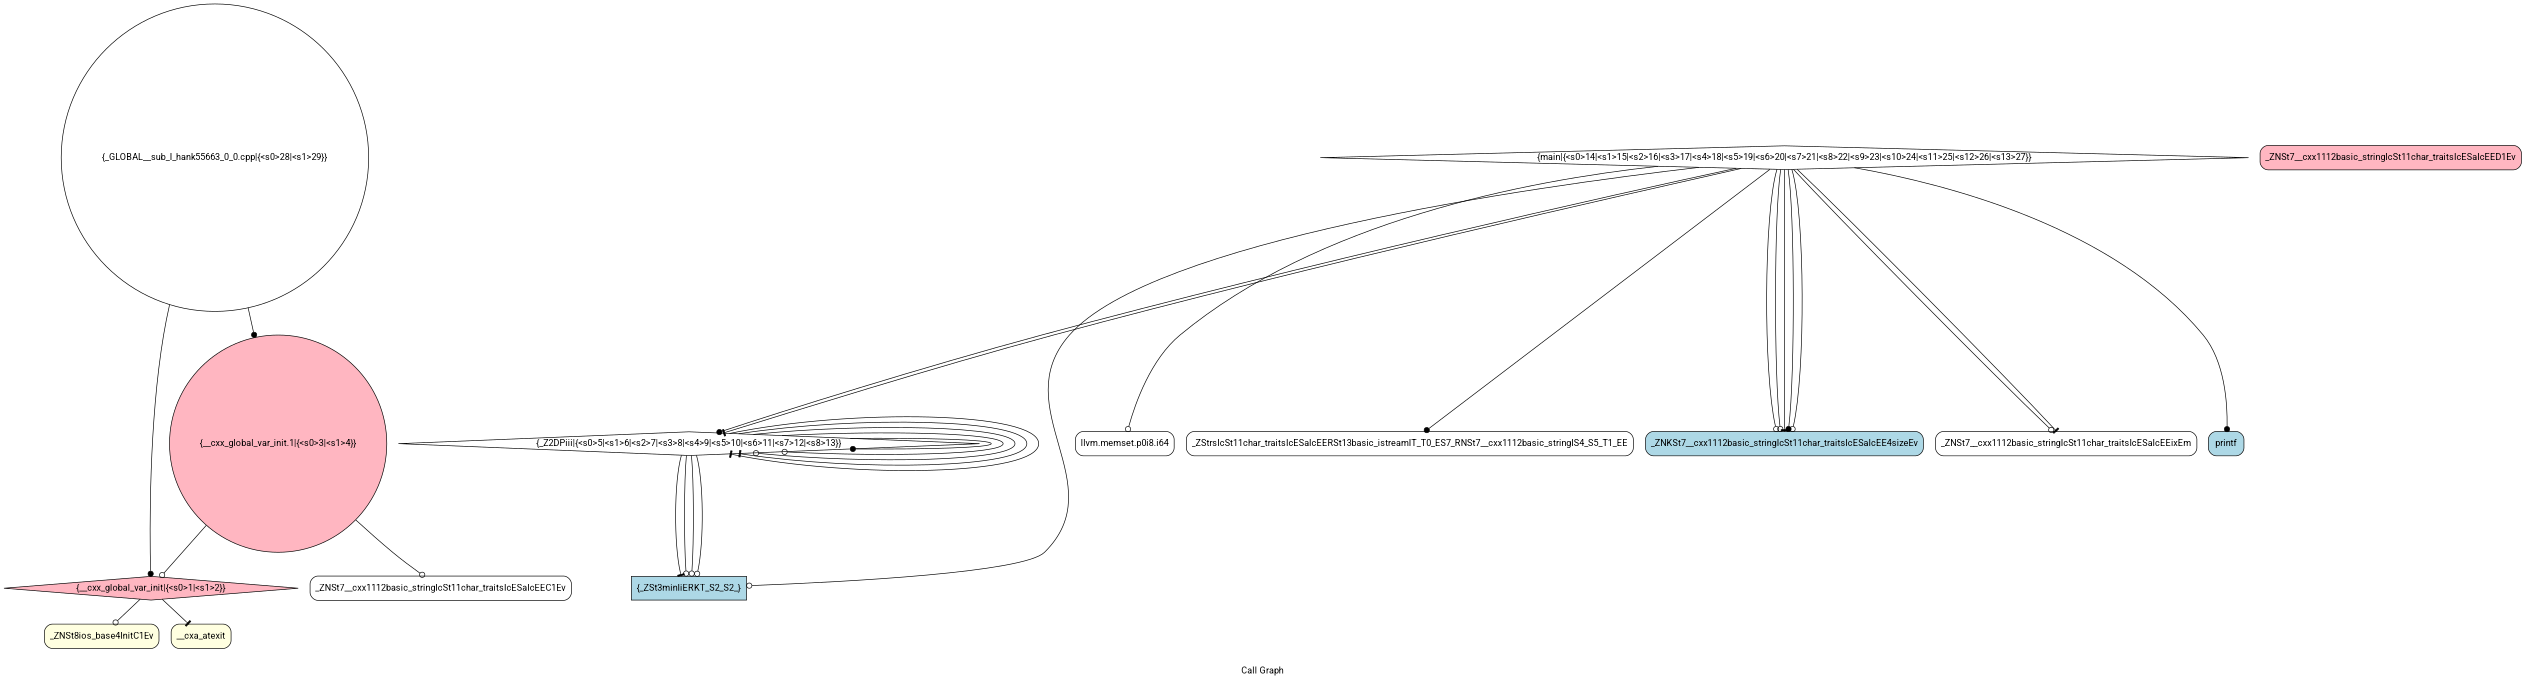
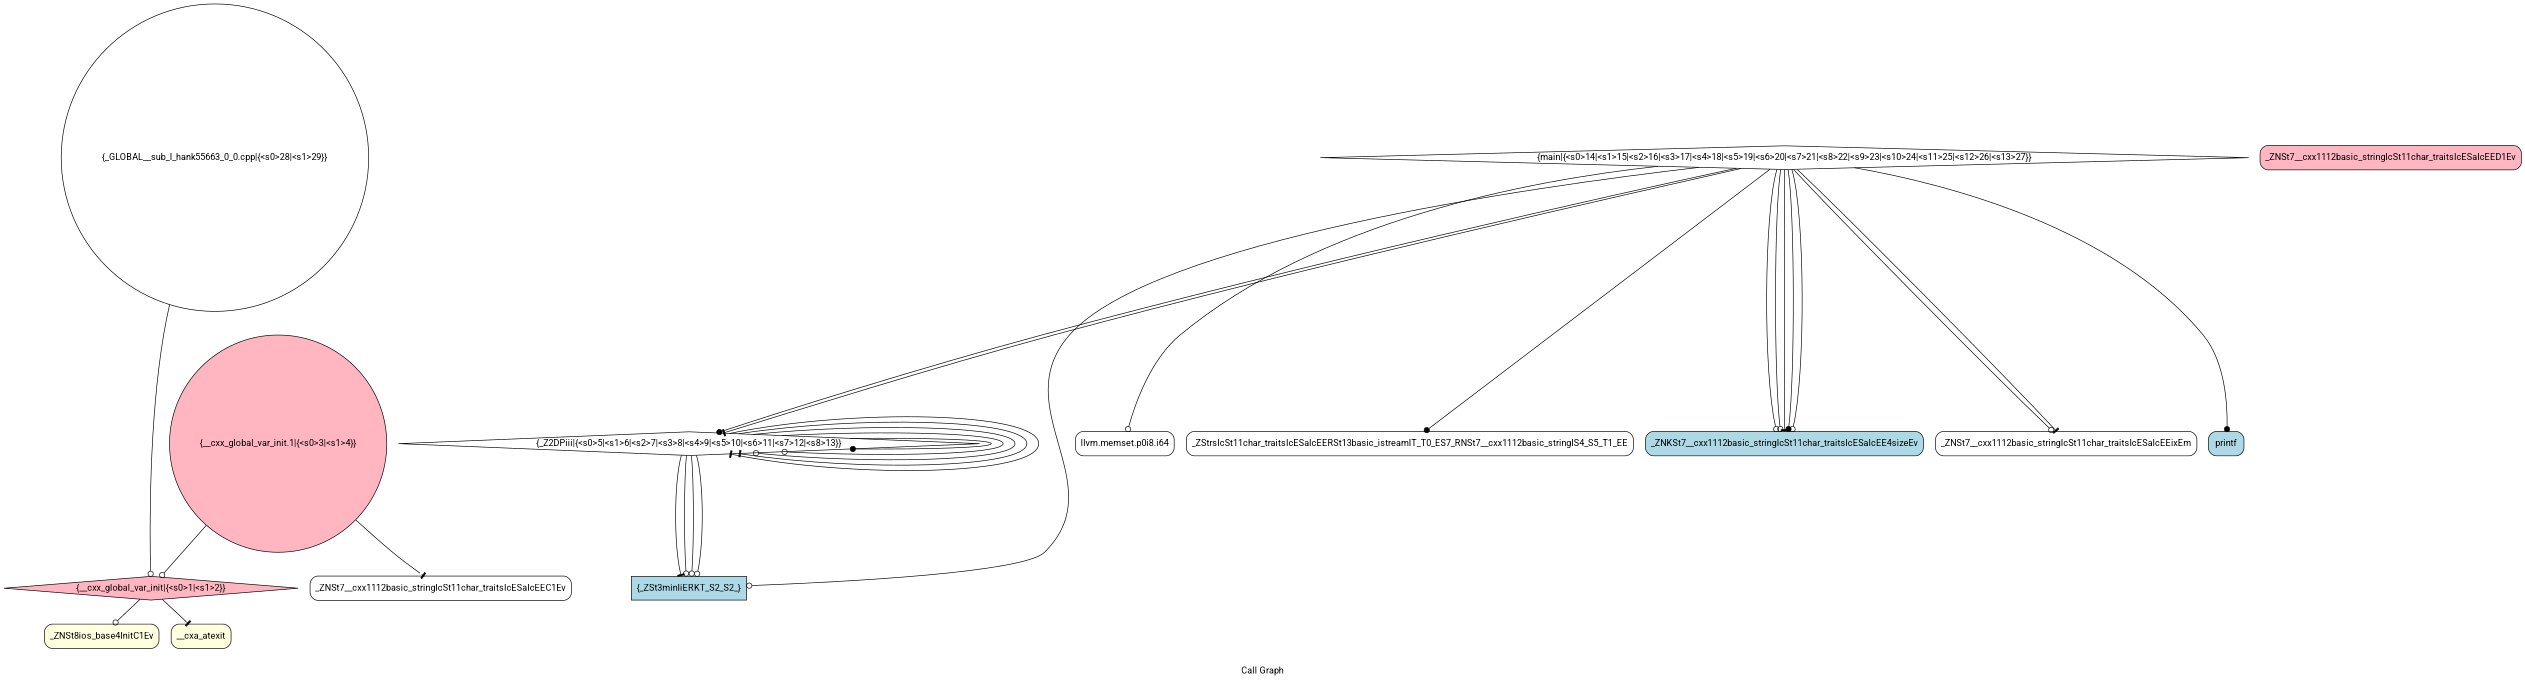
  digraph {
    fontname=Roboto
    label="Call Graph"
    node [fillcolor=white fontname=Roboto shape=Mrecord style=filled]
    edge [arrowhead=odot color=black fontname=Roboto tailport=s1]
    n1 [fillcolor=lightpink label="{__cxx_global_var_init|{<s0>1|<s1>2}}" shape=diamond]
    n2 [fillcolor=lightyellow label="{_ZNSt8ios_base4InitC1Ev}"]
    n3 [fillcolor=lightyellow label="{__cxa_atexit}"]
    n4 [label="{_Z2DPiii|{<s0>5|<s1>6|<s2>7|<s3>8|<s4>9|<s5>10|<s6>11|<s7>12|<s8>13}}" shape=diamond]
    n5 [fillcolor=lightblue label="{_ZSt3minIiERKT_S2_S2_}" shape=box]
    n6 [label="{llvm.memset.p0i8.i64}"]
    n7 [label="{main|{<s0>14|<s1>15|<s2>16|<s3>17|<s4>18|<s5>19|<s6>20|<s7>21|<s8>22|<s9>23|<s10>24|<s11>25|<s12>26|<s13>27}}" shape=diamond]
    n8 [label="{_ZStrsIcSt11char_traitsIcESaIcEERSt13basic_istreamIT_T0_ES7_RNSt7__cxx1112basic_stringIS4_S5_T1_EE}"]
    n9 [fillcolor=lightblue label="{_ZNKSt7__cxx1112basic_stringIcSt11char_traitsIcESaIcEE4sizeEv}"]
    n10 [label="{_ZNSt7__cxx1112basic_stringIcSt11char_traitsIcESaIcEEixEm}"]
    n11 [fillcolor=lightblue label="{printf}"]
    n12 [label="{_GLOBAL__sub_I_hank55663_0_0.cpp|{<s0>28|<s1>29}}" shape=circle]
    n13 [fillcolor=lightpink label="{__cxx_global_var_init.1|{<s0>3|<s1>4}}" shape=circle]
    n14 [label="{_ZNSt7__cxx1112basic_stringIcSt11char_traitsIcESaIcEEC1Ev}"]
    n15 [fillcolor=lightpink label="{_ZNSt7__cxx1112basic_stringIcSt11char_traitsIcESaIcEED1Ev}"]
    n1 -> n2 [tailport=s0]
    n1 -> n3 [arrowhead=tee]
    n4 -> n4 [arrowhead=dot tailport=s0]
    n4 -> n4 [tailport=s2]
    n4 -> n4 [tailport=s4]
    n4 -> n4 [arrowhead=tee tailport=s5]
    n4 -> n4 [arrowhead=tee tailport=s7]
    n4 -> n5 [arrowhead=tee]
    n4 -> n5 [tailport=s3]
    n4 -> n5 [tailport=s6]
    n4 -> n5 [tailport=s8]
    n7 -> n4 [arrowhead=dot tailport=s8]
    n7 -> n4 [arrowhead=tee tailport=s11]
    n7 -> n5 [tailport=s12]
    n7 -> n6 [tailport=s6]
    n7 -> n8 [arrowhead=dot]
    n7 -> n9 [tailport=s2]
    n7 -> n9 [tailport=s3]
    n7 -> n9 [arrowhead=tee tailport=s7]
    n7 -> n9 [arrowhead=dot tailport=s9]
    n7 -> n9 [tailport=s10]
    n7 -> n10 [tailport=s4]
    n7 -> n10 [arrowhead=tee tailport=s5]
    n7 -> n11 [arrowhead=dot tailport=s13]
-   n12 -> n1 [arrowhead=dot tailport=s0]
-   n12 -> n13 [arrowhead=dot]
+   n12 -> n1 [tailport=s0]
    n13 -> n1
-   n13 -> n14 [tailport=s0]
+   n13 -> n14 [arrowhead=tee tailport=s0]
  }
